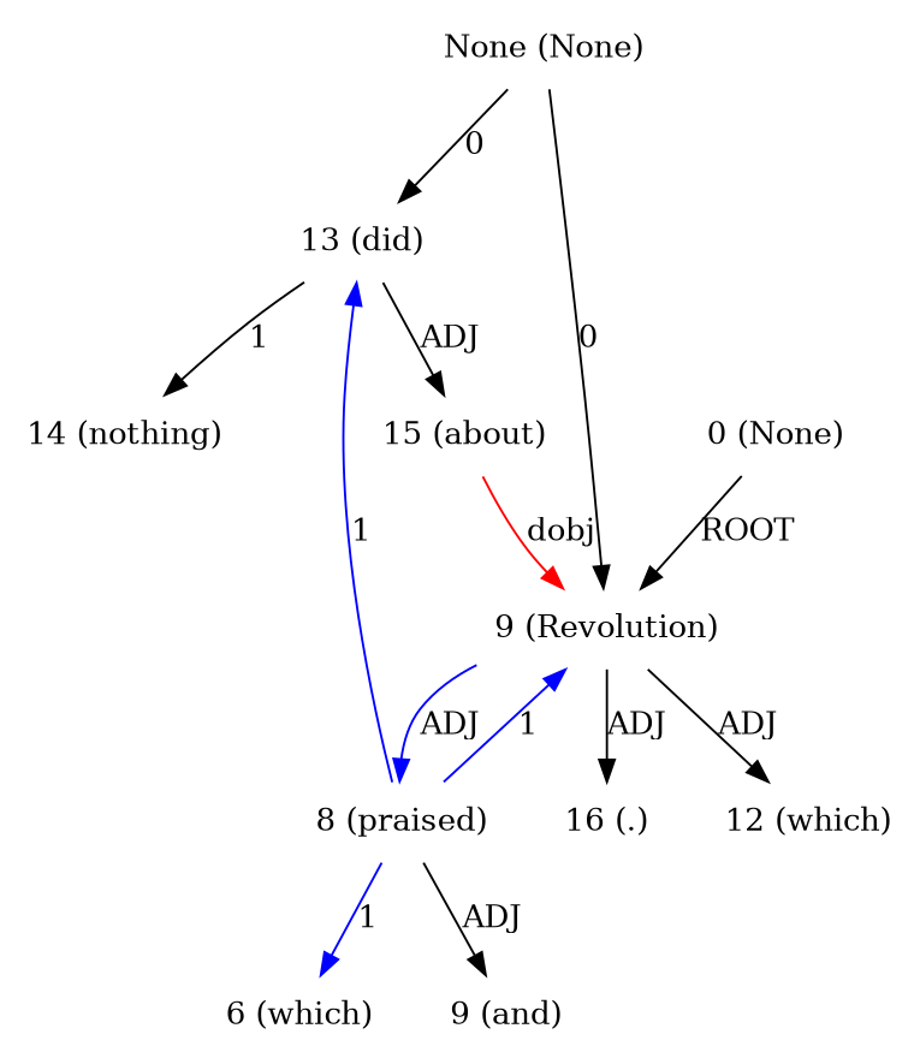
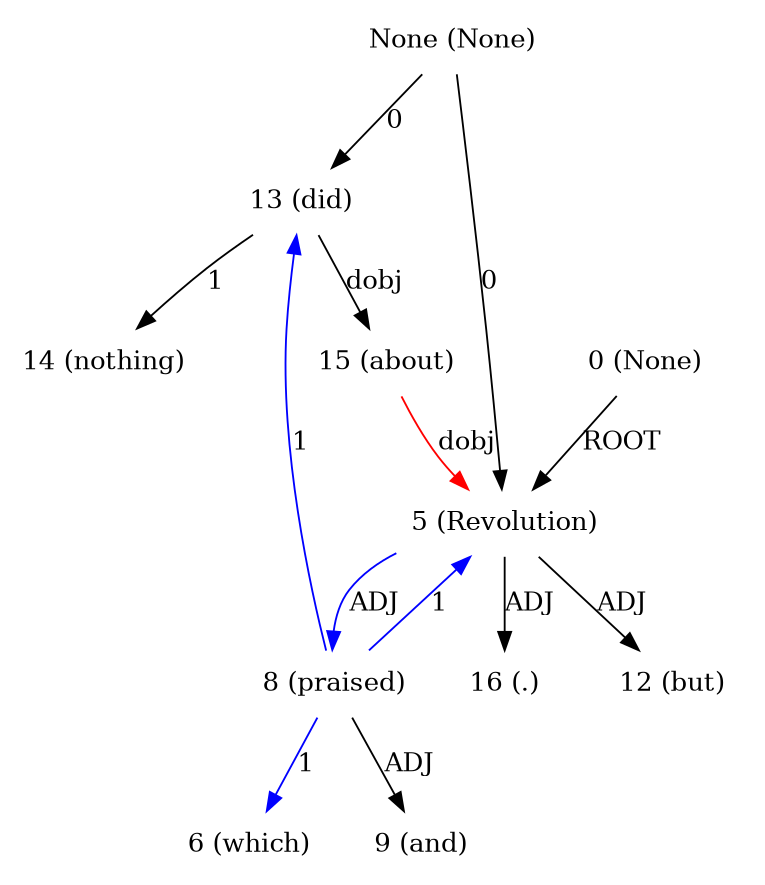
  digraph {
    node [shape=plaintext]
    edge [dir=forward]
    n1 [label="None (None)"]
    n2 [label="13 (did)"]
-   n3 [label="9 (Revolution)"]
+   n3 [label="5 (Revolution)"]
    n4 [label="15 (about)"]
    n5 [label="14 (nothing)"]
    n6 [label="8 (praised)"]
-   n7 [label="12 (which)"]
+   n7 [label="12 (but)"]
    n8 [label="16 (.)"]
    n9 [label="6 (which)"]
    n10 [label="9 (and)"]
    n11 [label="0 (None)"]
    n1 -> n2 [label=0]
    n1 -> n3 [label=0]
-   n2 -> n4 [label=ADJ]
+   n2 -> n4 [label=dobj]
    n2 -> n5 [label=1]
    n3 -> n6 [color=blue label=ADJ]
    n3 -> n7 [label=ADJ]
    n3 -> n8 [label=ADJ]
    n4 -> n3 [color=red label=dobj]
    n6 -> n2 [color=blue label=1]
    n6 -> n3 [color=blue label=1]
    n6 -> n9 [color=blue label=1]
    n6 -> n10 [label=ADJ]
    n11 -> n3 [label=ROOT]
  }
